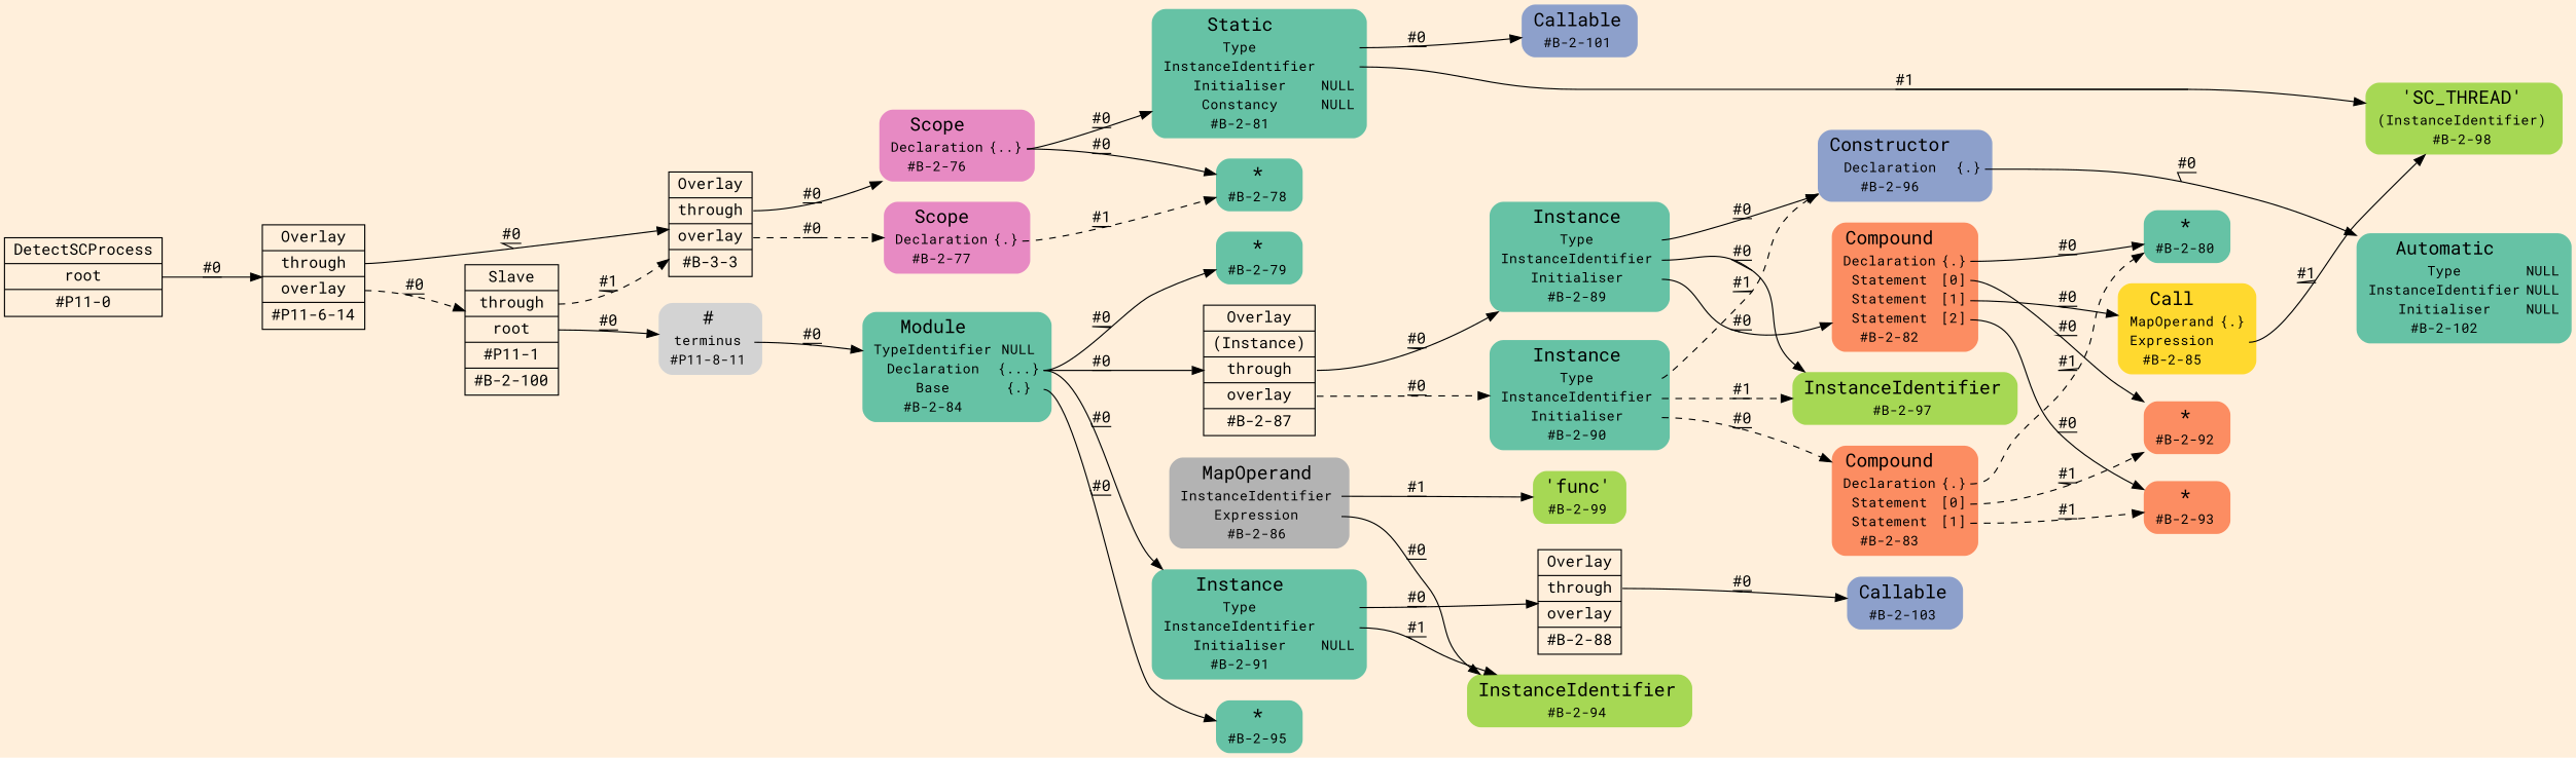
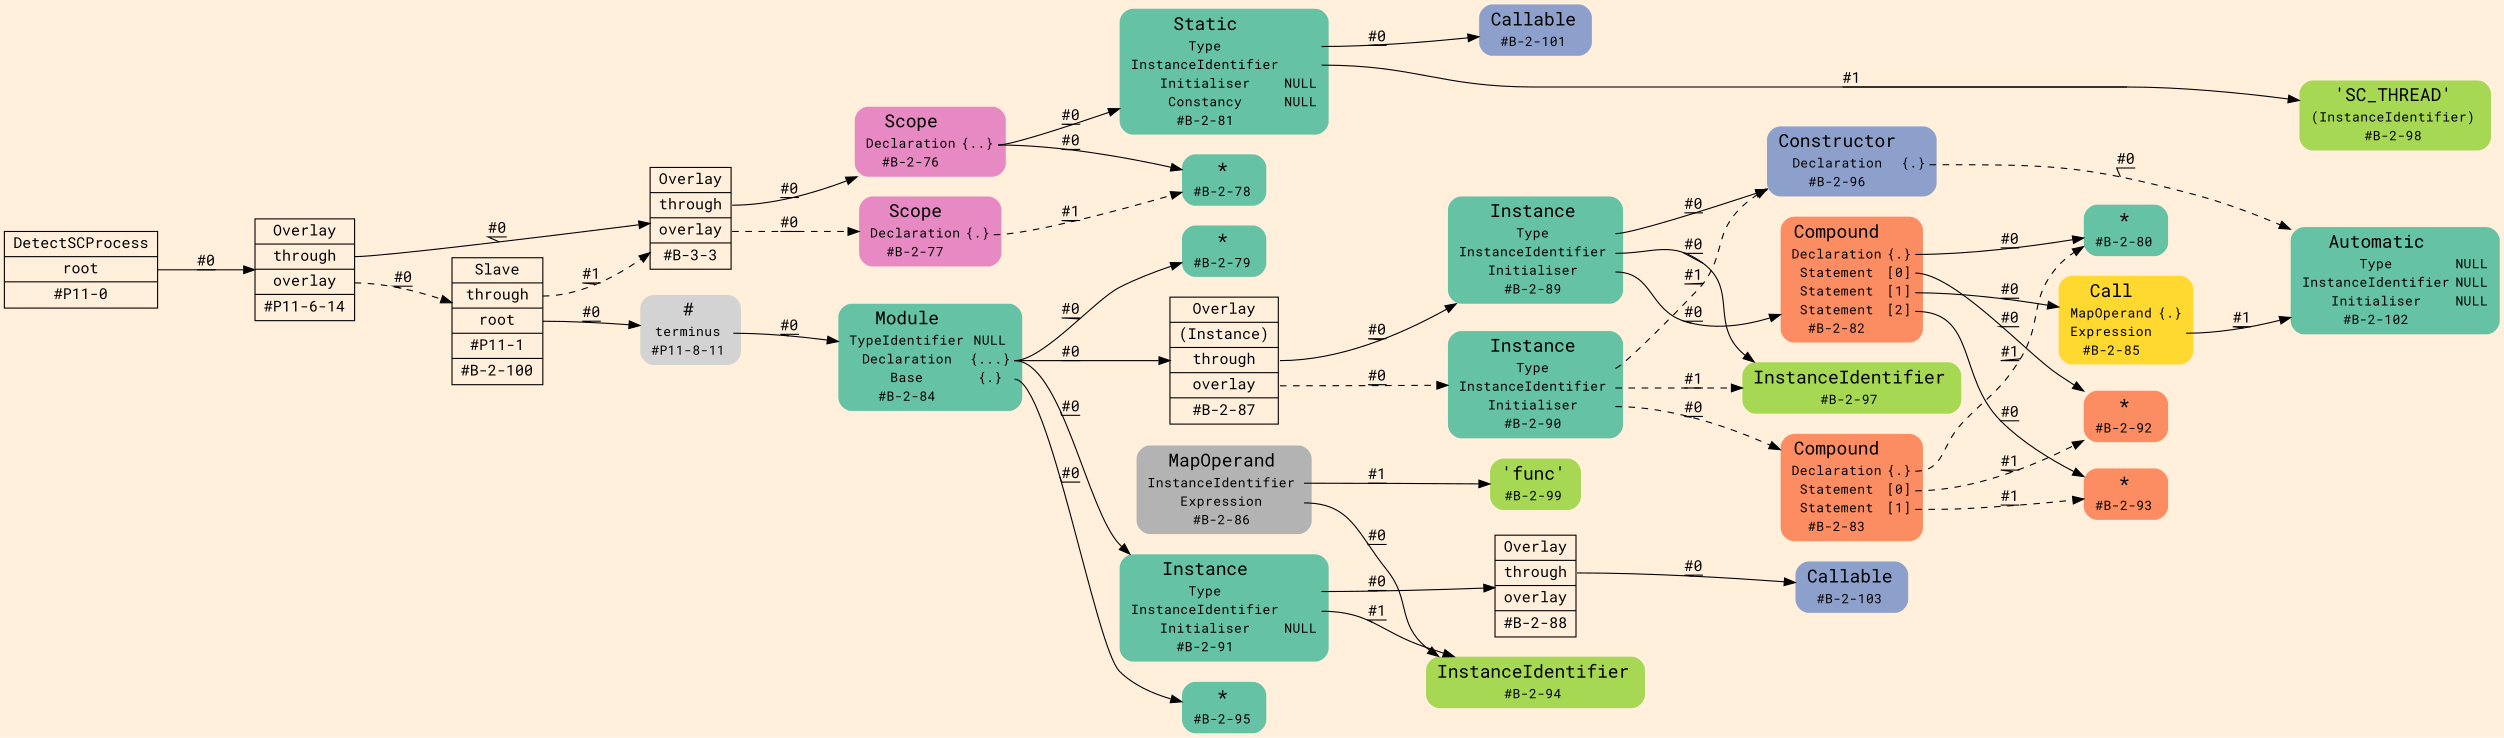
  digraph {
    bgcolor=antiquewhite1
    fontname="Roboto Mono"
    rankdir=LR
    ranksep=1.0
    node [fillcolor="/set28/1" fontname="Roboto Mono" fontsize=12 shape=plaintext style="rounded,filled"]
    edge [decorate=true fontname="Roboto Mono" style=solid tailport=port0]
    n1 [fillcolor=antiquewhite1 fontsize=14 label="<fixed> DetectSCProcess | <port0> root | <port1> #P11-0" shape=record style=filled]
    n2 [fillcolor=antiquewhite1 fontsize=14 label="<fixed> Overlay | <port0> through | <port1> overlay | <port2> #P11-6-14" shape=record style=filled]
    n3 [fillcolor=antiquewhite1 fontsize=14 label="<fixed> Overlay | <port0> through | <port1> overlay | <port2> #B-3-3" shape=record style=filled]
    n4 [fillcolor=antiquewhite1 fontsize=14 label="<fixed> Slave | <port0> through | <port1> root | <port2> #P11-1 | <port3> #B-2-100" shape=record style=filled]
    n5 [fillcolor="/set28/4" label=<<TABLE BORDER="0" CELLBORDER="0" CELLSPACING="0">  <TR>   <TD><FONT POINT-SIZE="16.0">Scope</FONT></TD>   <TD></TD>  </TR>  <TR>   <TD>Declaration</TD>   <TD PORT="port0">{..}</TD>  </TR>  <TR>   <TD>#B-2-76</TD>   <TD PORT="port1"></TD>  </TR> </TABLE>>]
    n6 [fillcolor="/set28/4" label=<<TABLE BORDER="0" CELLBORDER="0" CELLSPACING="0">  <TR>   <TD><FONT POINT-SIZE="16.0">Scope</FONT></TD>   <TD></TD>  </TR>  <TR>   <TD>Declaration</TD>   <TD PORT="port0">{.}</TD>  </TR>  <TR>   <TD>#B-2-77</TD>   <TD PORT="port1"></TD>  </TR> </TABLE>>]
    n7 [label=<<TABLE BORDER="0" CELLBORDER="0" CELLSPACING="0">  <TR>   <TD><FONT POINT-SIZE="16.0">#</FONT></TD>   <TD></TD>  </TR>  <TR>   <TD>terminus</TD>   <TD PORT="port0"></TD>  </TR>  <TR>   <TD>#P11-8-11</TD>   <TD PORT="port1"></TD>  </TR> </TABLE>> fillcolor=""]
    n8 [label=<<TABLE BORDER="0" CELLBORDER="0" CELLSPACING="0">  <TR>   <TD><FONT POINT-SIZE="16.0">*</FONT></TD>   <TD></TD>  </TR>  <TR>   <TD>#B-2-78</TD>   <TD PORT="port0"></TD>  </TR> </TABLE>>]
    n9 [label=<<TABLE BORDER="0" CELLBORDER="0" CELLSPACING="0">  <TR>   <TD><FONT POINT-SIZE="16.0">Static</FONT></TD>   <TD></TD>  </TR>  <TR>   <TD>Type</TD>   <TD PORT="port0"></TD>  </TR>  <TR>   <TD>InstanceIdentifier</TD>   <TD PORT="port1"></TD>  </TR>  <TR>   <TD>Initialiser</TD>   <TD PORT="port2">NULL</TD>  </TR>  <TR>   <TD>Constancy</TD>   <TD PORT="port3">NULL</TD>  </TR>  <TR>   <TD>#B-2-81</TD>   <TD PORT="port4"></TD>  </TR> </TABLE>>]
    n10 [fillcolor="/set28/3" label=<<TABLE BORDER="0" CELLBORDER="0" CELLSPACING="0">  <TR>   <TD><FONT POINT-SIZE="16.0">Callable</FONT></TD>   <TD></TD>  </TR>  <TR>   <TD>#B-2-101</TD>   <TD PORT="port0"></TD>  </TR> </TABLE>>]
    n11 [fillcolor="/set28/5" label=<<TABLE BORDER="0" CELLBORDER="0" CELLSPACING="0">  <TR>   <TD><FONT POINT-SIZE="16.0">'SC_THREAD'</FONT></TD>   <TD></TD>  </TR>  <TR>   <TD>(InstanceIdentifier)</TD>   <TD PORT="port0"></TD>  </TR>  <TR>   <TD>#B-2-98</TD>   <TD PORT="port1"></TD>  </TR> </TABLE>>]
    n12 [label=<<TABLE BORDER="0" CELLBORDER="0" CELLSPACING="0">  <TR>   <TD><FONT POINT-SIZE="16.0">Module</FONT></TD>   <TD></TD>  </TR>  <TR>   <TD>TypeIdentifier</TD>   <TD PORT="port0">NULL</TD>  </TR>  <TR>   <TD>Declaration</TD>   <TD PORT="port1">{...}</TD>  </TR>  <TR>   <TD>Base</TD>   <TD PORT="port2">{.}</TD>  </TR>  <TR>   <TD>#B-2-84</TD>   <TD PORT="port3"></TD>  </TR> </TABLE>>]
    n13 [fillcolor=antiquewhite1 fontsize=14 label="<fixed> Overlay | <port0> (Instance) | <port1> through | <port2> overlay | <port3> #B-2-87" shape=record style=filled]
    n14 [label=<<TABLE BORDER="0" CELLBORDER="0" CELLSPACING="0">  <TR>   <TD><FONT POINT-SIZE="16.0">Instance</FONT></TD>   <TD></TD>  </TR>  <TR>   <TD>Type</TD>   <TD PORT="port0"></TD>  </TR>  <TR>   <TD>InstanceIdentifier</TD>   <TD PORT="port1"></TD>  </TR>  <TR>   <TD>Initialiser</TD>   <TD PORT="port2">NULL</TD>  </TR>  <TR>   <TD>#B-2-91</TD>   <TD PORT="port3"></TD>  </TR> </TABLE>>]
    n15 [label=<<TABLE BORDER="0" CELLBORDER="0" CELLSPACING="0">  <TR>   <TD><FONT POINT-SIZE="16.0">*</FONT></TD>   <TD></TD>  </TR>  <TR>   <TD>#B-2-79</TD>   <TD PORT="port0"></TD>  </TR> </TABLE>>]
    n16 [label=<<TABLE BORDER="0" CELLBORDER="0" CELLSPACING="0">  <TR>   <TD><FONT POINT-SIZE="16.0">*</FONT></TD>   <TD></TD>  </TR>  <TR>   <TD>#B-2-95</TD>   <TD PORT="port0"></TD>  </TR> </TABLE>>]
    n17 [label=<<TABLE BORDER="0" CELLBORDER="0" CELLSPACING="0">  <TR>   <TD><FONT POINT-SIZE="16.0">Instance</FONT></TD>   <TD></TD>  </TR>  <TR>   <TD>Type</TD>   <TD PORT="port0"></TD>  </TR>  <TR>   <TD>InstanceIdentifier</TD>   <TD PORT="port1"></TD>  </TR>  <TR>   <TD>Initialiser</TD>   <TD PORT="port2"></TD>  </TR>  <TR>   <TD>#B-2-89</TD>   <TD PORT="port3"></TD>  </TR> </TABLE>>]
    n18 [label=<<TABLE BORDER="0" CELLBORDER="0" CELLSPACING="0">  <TR>   <TD><FONT POINT-SIZE="16.0">Instance</FONT></TD>   <TD></TD>  </TR>  <TR>   <TD>Type</TD>   <TD PORT="port0"></TD>  </TR>  <TR>   <TD>InstanceIdentifier</TD>   <TD PORT="port1"></TD>  </TR>  <TR>   <TD>Initialiser</TD>   <TD PORT="port2"></TD>  </TR>  <TR>   <TD>#B-2-90</TD>   <TD PORT="port3"></TD>  </TR> </TABLE>>]
    n19 [fillcolor="/set28/5" label=<<TABLE BORDER="0" CELLBORDER="0" CELLSPACING="0">  <TR>   <TD><FONT POINT-SIZE="16.0">InstanceIdentifier</FONT></TD>   <TD></TD>  </TR>  <TR>   <TD>#B-2-94</TD>   <TD PORT="port0"></TD>  </TR> </TABLE>>]
    n20 [fillcolor=antiquewhite1 fontsize=14 label="<fixed> Overlay | <port0> through | <port1> overlay | <port2> #B-2-88" shape=record style=filled]
    n21 [fillcolor="/set28/3" label=<<TABLE BORDER="0" CELLBORDER="0" CELLSPACING="0">  <TR>   <TD><FONT POINT-SIZE="16.0">Constructor</FONT></TD>   <TD></TD>  </TR>  <TR>   <TD>Declaration</TD>   <TD PORT="port0">{.}</TD>  </TR>  <TR>   <TD>#B-2-96</TD>   <TD PORT="port1"></TD>  </TR> </TABLE>>]
    n22 [fillcolor="/set28/5" label=<<TABLE BORDER="0" CELLBORDER="0" CELLSPACING="0">  <TR>   <TD><FONT POINT-SIZE="16.0">InstanceIdentifier</FONT></TD>   <TD></TD>  </TR>  <TR>   <TD>#B-2-97</TD>   <TD PORT="port0"></TD>  </TR> </TABLE>>]
    n23 [fillcolor="/set28/2" label=<<TABLE BORDER="0" CELLBORDER="0" CELLSPACING="0">  <TR>   <TD><FONT POINT-SIZE="16.0">Compound</FONT></TD>   <TD></TD>  </TR>  <TR>   <TD>Declaration</TD>   <TD PORT="port0">{.}</TD>  </TR>  <TR>   <TD>Statement</TD>   <TD PORT="port1">[0]</TD>  </TR>  <TR>   <TD>Statement</TD>   <TD PORT="port2">[1]</TD>  </TR>  <TR>   <TD>Statement</TD>   <TD PORT="port3">[2]</TD>  </TR>  <TR>   <TD>#B-2-82</TD>   <TD PORT="port4"></TD>  </TR> </TABLE>>]
    n24 [fillcolor="/set28/2" label=<<TABLE BORDER="0" CELLBORDER="0" CELLSPACING="0">  <TR>   <TD><FONT POINT-SIZE="16.0">Compound</FONT></TD>   <TD></TD>  </TR>  <TR>   <TD>Declaration</TD>   <TD PORT="port0">{.}</TD>  </TR>  <TR>   <TD>Statement</TD>   <TD PORT="port1">[0]</TD>  </TR>  <TR>   <TD>Statement</TD>   <TD PORT="port2">[1]</TD>  </TR>  <TR>   <TD>#B-2-83</TD>   <TD PORT="port3"></TD>  </TR> </TABLE>>]
    n25 [label=<<TABLE BORDER="0" CELLBORDER="0" CELLSPACING="0">  <TR>   <TD><FONT POINT-SIZE="16.0">Automatic</FONT></TD>   <TD></TD>  </TR>  <TR>   <TD>Type</TD>   <TD PORT="port0">NULL</TD>  </TR>  <TR>   <TD>InstanceIdentifier</TD>   <TD PORT="port1">NULL</TD>  </TR>  <TR>   <TD>Initialiser</TD>   <TD PORT="port2">NULL</TD>  </TR>  <TR>   <TD>#B-2-102</TD>   <TD PORT="port3"></TD>  </TR> </TABLE>>]
    n26 [label=<<TABLE BORDER="0" CELLBORDER="0" CELLSPACING="0">  <TR>   <TD><FONT POINT-SIZE="16.0">*</FONT></TD>   <TD></TD>  </TR>  <TR>   <TD>#B-2-80</TD>   <TD PORT="port0"></TD>  </TR> </TABLE>>]
    n27 [fillcolor="/set28/2" label=<<TABLE BORDER="0" CELLBORDER="0" CELLSPACING="0">  <TR>   <TD><FONT POINT-SIZE="16.0">*</FONT></TD>   <TD></TD>  </TR>  <TR>   <TD>#B-2-92</TD>   <TD PORT="port0"></TD>  </TR> </TABLE>>]
    n28 [fillcolor="/set28/6" label=<<TABLE BORDER="0" CELLBORDER="0" CELLSPACING="0">  <TR>   <TD><FONT POINT-SIZE="16.0">Call</FONT></TD>   <TD></TD>  </TR>  <TR>   <TD>MapOperand</TD>   <TD PORT="port0">{.}</TD>  </TR>  <TR>   <TD>Expression</TD>   <TD PORT="port1"></TD>  </TR>  <TR>   <TD>#B-2-85</TD>   <TD PORT="port2"></TD>  </TR> </TABLE>>]
    n29 [fillcolor="/set28/2" label=<<TABLE BORDER="0" CELLBORDER="0" CELLSPACING="0">  <TR>   <TD><FONT POINT-SIZE="16.0">*</FONT></TD>   <TD></TD>  </TR>  <TR>   <TD>#B-2-93</TD>   <TD PORT="port0"></TD>  </TR> </TABLE>>]
    n30 [fillcolor="/set28/8" label=<<TABLE BORDER="0" CELLBORDER="0" CELLSPACING="0">  <TR>   <TD><FONT POINT-SIZE="16.0">MapOperand</FONT></TD>   <TD></TD>  </TR>  <TR>   <TD>InstanceIdentifier</TD>   <TD PORT="port0"></TD>  </TR>  <TR>   <TD>Expression</TD>   <TD PORT="port1"></TD>  </TR>  <TR>   <TD>#B-2-86</TD>   <TD PORT="port2"></TD>  </TR> </TABLE>>]
    n31 [fillcolor="/set28/5" label=<<TABLE BORDER="0" CELLBORDER="0" CELLSPACING="0">  <TR>   <TD><FONT POINT-SIZE="16.0">'func'</FONT></TD>   <TD></TD>  </TR>  <TR>   <TD>#B-2-99</TD>   <TD PORT="port0"></TD>  </TR> </TABLE>>]
    n32 [fillcolor="/set28/3" label=<<TABLE BORDER="0" CELLBORDER="0" CELLSPACING="0">  <TR>   <TD><FONT POINT-SIZE="16.0">Callable</FONT></TD>   <TD></TD>  </TR>  <TR>   <TD>#B-2-103</TD>   <TD PORT="port0"></TD>  </TR> </TABLE>>]
    n1 -> n2 [label="#0"]
    n2 -> n3 [label="#0"]
    n2 -> n4 [label="#0" style=dashed tailport=port1]
    n3 -> n5 [label="#0"]
    n3 -> n6 [label="#0" style=dashed tailport=port1]
    n4 -> n3 [label="#1" style=dashed]
    n4 -> n7 [label="#0" tailport=port1]
    n5 -> n8 [label="#0"]
    n5 -> n9 [label="#0"]
    n6 -> n8 [label="#1" style=dashed]
    n7 -> n12 [label="#0"]
    n9 -> n10 [label="#0"]
    n9 -> n11 [label="#1" tailport=port1]
    n12 -> n13 [label="#0" tailport=port1]
    n12 -> n14 [label="#0" tailport=port1]
    n12 -> n15 [label="#0" tailport=port1]
    n12 -> n16 [label="#0" tailport=port2]
    n13 -> n17 [label="#0" tailport=port1]
    n13 -> n18 [label="#0" style=dashed tailport=port2]
    n14 -> n19 [label="#1" tailport=port1]
    n14 -> n20 [label="#0"]
    n17 -> n21 [label="#0"]
    n17 -> n22 [label="#0" tailport=port1]
    n17 -> n23 [label="#0" tailport=port2]
    n18 -> n21 [label="#1" style=dashed]
    n18 -> n22 [label="#1" style=dashed tailport=port1]
    n18 -> n24 [label="#0" style=dashed tailport=port2]
    n20 -> n32 [label="#0"]
-   n21 -> n25 [label="#0"]
+   n21 -> n25 [label="#0" style=dashed]
    n23 -> n26 [label="#0"]
    n23 -> n27 [label="#0" tailport=port1]
    n23 -> n28 [label="#0" tailport=port2]
    n23 -> n29 [label="#0" tailport=port3]
    n24 -> n26 [label="#1" style=dashed]
    n24 -> n27 [label="#1" style=dashed tailport=port1]
    n24 -> n29 [label="#1" style=dashed tailport=port2]
-   n28 -> n11 [label="#1" tailport=port1]
+   n28 -> n25 [label="#1" tailport=port1]
    n30 -> n19 [label="#0" tailport=port1]
    n30 -> n31 [label="#1"]
  }
